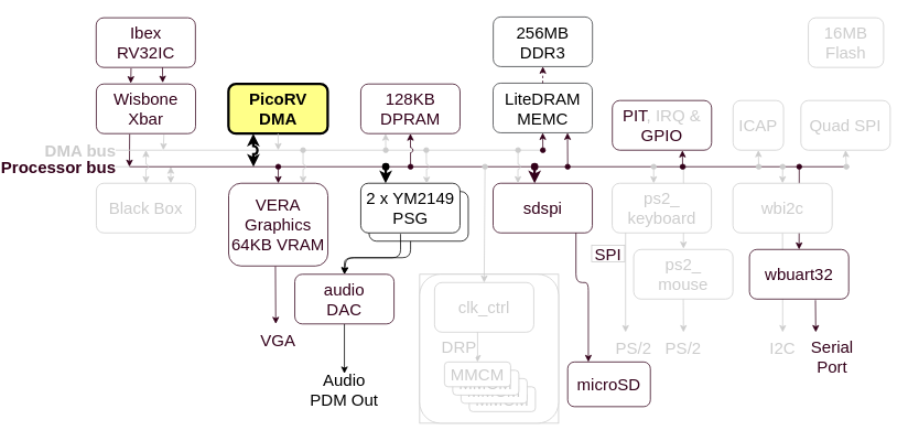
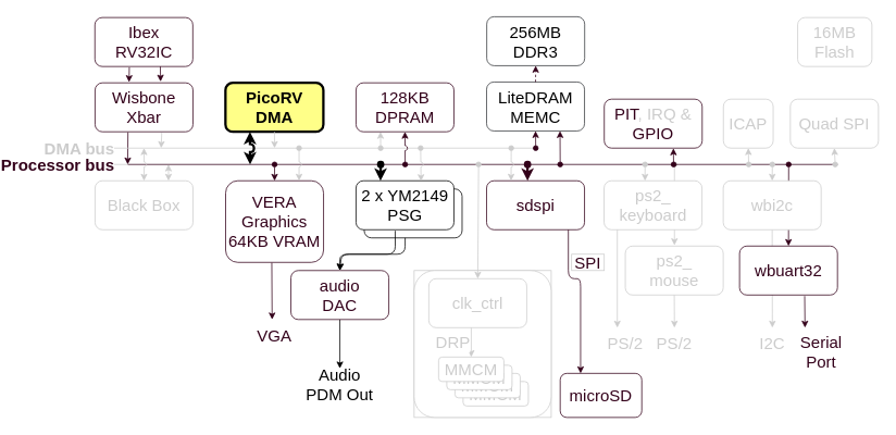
  <mxCell id="0" />
  <mxCell id="1" parent="0" />
  <mxCell id="2" value="" style="endArrow=classic;html=1;strokeWidth=1;startArrow=oval;startFill=1;fontSize=20;strokeColor=#CCCCCC;fontColor=#CCCCCC;" parent="1" edge="1"><mxGeometry width="50" height="50" relative="1" as="geometry"><mxPoint x="760" y="201" as="sourcePoint" /><mxPoint x="760" y="300" as="targetPoint" /></mxGeometry></mxCell>
  <mxCell id="3" value="ps2_&lt;br&gt;mouse" style="rounded=1;whiteSpace=wrap;html=1;fontSize=20;strokeColor=#CCCCCC;fontColor=#CCCCCC;" parent="1" vertex="1"><mxGeometry x="699.8" y="301" width="120" height="60" as="geometry" /></mxCell>
  <mxCell id="4" value="YM2149" style="rounded=1;whiteSpace=wrap;html=1;fontSize=20;strokeColor=#000000;fontColor=#CCCCCC;strokeWidth=1;fillColor=default;" parent="1" vertex="1"><mxGeometry x="379.8" y="231" width="120" height="60" as="geometry" /></mxCell>
  <mxCell id="5" value="Ibex&lt;br style=&quot;font-size: 20px;&quot;&gt;RV32IC&lt;br style=&quot;font-size: 20px;&quot;&gt;" style="rounded=1;whiteSpace=wrap;html=1;fontSize=20;strokeColor=#33001A;fontColor=#33001A;" parent="1" vertex="1"><mxGeometry x="49.8" y="21" width="120" height="60" as="geometry" /></mxCell>
  <mxCell id="6" value="PicoRV&lt;br&gt;DMA" style="rounded=1;whiteSpace=wrap;html=1;fontSize=20;strokeColor=#000000;fontColor=default;strokeWidth=3;fillColor=#FFFF88;fontStyle=1" parent="1" vertex="1"><mxGeometry x="209.8" y="101" width="120" height="60" as="geometry" /></mxCell>
  <mxCell id="7" value="128KB&lt;br style=&quot;font-size: 20px&quot;&gt;DPRAM&lt;br style=&quot;font-size: 20px&quot;&gt;" style="rounded=1;whiteSpace=wrap;html=1;fontSize=20;strokeColor=#33001A;fontColor=#33001A;" parent="1" vertex="1"><mxGeometry x="369.8" y="101" width="120" height="60" as="geometry" /></mxCell>
  <mxCell id="8" value="&lt;font color=&quot;#33001a&quot;&gt;PIT&lt;/font&gt;, IRQ &amp;amp; &lt;font color=&quot;#33001a&quot;&gt;GPIO&lt;/font&gt;" style="rounded=1;whiteSpace=wrap;html=1;fontSize=20;strokeColor=#33001A;fontColor=#CCCCCC;" parent="1" vertex="1"><mxGeometry x="674" y="121" width="120" height="60" as="geometry" /></mxCell>
  <mxCell id="9" value="VERA Graphics&lt;br&gt;64KB VRAM&lt;br&gt;" style="rounded=1;whiteSpace=wrap;html=1;fontSize=20;strokeColor=#33001A;fontColor=#33001A;strokeWidth=1;fillColor=#FFFFFF;" parent="1" vertex="1"><mxGeometry x="210" y="221" width="120" height="100" as="geometry" /></mxCell>
  <mxCell id="10" value="2 x YM2149 PSG" style="rounded=1;whiteSpace=wrap;html=1;fontSize=20;strokeColor=#000000;fontColor=#000000;fillColor=default;strokeWidth=1;" parent="1" vertex="1"><mxGeometry x="369.8" y="221" width="120" height="60" as="geometry" /></mxCell>
  <mxCell id="11" value="sdspi" style="rounded=1;whiteSpace=wrap;html=1;fontSize=20;strokeColor=#33001A;fontColor=#33001A;fillColor=#FFFFFF;strokeWidth=1;" parent="1" vertex="1"><mxGeometry x="529.8" y="221" width="120" height="60" as="geometry" /></mxCell>
  <mxCell id="12" value="ps2_&lt;br&gt;keyboard" style="rounded=1;whiteSpace=wrap;html=1;fontSize=20;strokeColor=#CCCCCC;fontColor=#CCCCCC;" parent="1" vertex="1"><mxGeometry x="673.8" y="221" width="120" height="60" as="geometry" /></mxCell>
  <mxCell id="13" value="" style="endArrow=none;html=1;fontSize=20;strokeColor=#CCCCCC;fontColor=#CCCCCC;" parent="1" edge="1"><mxGeometry width="50" height="50" relative="1" as="geometry"><mxPoint x="130" y="181" as="sourcePoint" /><mxPoint x="590" y="181" as="targetPoint" /></mxGeometry></mxCell>
  <mxCell id="14" value="" style="endArrow=none;html=1;fontSize=20;strokeColor=#33001A;fontColor=#CCCCCC;" parent="1" edge="1"><mxGeometry width="50" height="50" relative="1" as="geometry"><mxPoint x="90" y="201" as="sourcePoint" /><mxPoint x="960" y="201" as="targetPoint" /></mxGeometry></mxCell>
  <mxCell id="15" value="" style="endArrow=classic;html=1;jumpStyle=arc;rounded=1;strokeWidth=3;startArrow=classic;startFill=1;endFill=1;entryX=0.25;entryY=1;fontSize=20;strokeColor=#000000;fontColor=#CCCCCC;" parent="1" target="6" edge="1"><mxGeometry width="50" height="50" relative="1" as="geometry"><mxPoint x="240" y="201" as="sourcePoint" /><mxPoint x="253" y="163" as="targetPoint" /></mxGeometry></mxCell>
  <mxCell id="16" value="" style="endArrow=classic;html=1;strokeWidth=1;entryX=0.5;entryY=0;startArrow=oval;startFill=1;fontSize=20;strokeColor=#33001A;fontColor=#CCCCCC;" parent="1" target="9" edge="1"><mxGeometry width="50" height="50" relative="1" as="geometry"><mxPoint x="270" y="201" as="sourcePoint" /><mxPoint x="160" y="231" as="targetPoint" /></mxGeometry></mxCell>
  <mxCell id="17" value="" style="endArrow=classic;html=1;strokeWidth=1;entryX=0.25;entryY=1;startArrow=oval;startFill=1;fontSize=20;strokeColor=#CCCCCC;fontColor=#CCCCCC;" parent="1" target="7" edge="1"><mxGeometry width="50" height="50" relative="1" as="geometry"><mxPoint x="400" y="181" as="sourcePoint" /><mxPoint x="400" y="171" as="targetPoint" /></mxGeometry></mxCell>
  <mxCell id="18" value="" style="endArrow=classic;html=1;strokeWidth=1;entryX=0.5;entryY=1;startArrow=oval;startFill=1;jumpStyle=arc;fontSize=20;strokeColor=#33001A;fontColor=#CCCCCC;" parent="1" target="7" edge="1"><mxGeometry width="50" height="50" relative="1" as="geometry"><mxPoint x="430" y="201" as="sourcePoint" /><mxPoint x="470" y="171" as="targetPoint" /></mxGeometry></mxCell>
  <mxCell id="19" value="" style="endArrow=classic;html=1;strokeWidth=3;entryX=0.25;entryY=0;startArrow=oval;startFill=1;fontSize=20;strokeColor=#000000;fontColor=#CCCCCC;" parent="1" target="10" edge="1"><mxGeometry width="50" height="50" relative="1" as="geometry"><mxPoint x="400" y="201" as="sourcePoint" /><mxPoint x="390" y="211" as="targetPoint" /></mxGeometry></mxCell>
  <mxCell id="20" value="" style="endArrow=classic;html=1;strokeWidth=1;entryX=0.5;entryY=1;startArrow=oval;startFill=1;fontSize=20;entryDx=0;entryDy=0;strokeColor=#33001A;fontColor=#CCCCCC;" parent="1" target="74" edge="1"><mxGeometry width="50" height="50" relative="1" as="geometry"><mxPoint x="590" y="181" as="sourcePoint" /><mxPoint x="590" y="161" as="targetPoint" /></mxGeometry></mxCell>
  <mxCell id="21" value="" style="endArrow=classic;html=1;strokeWidth=3;entryX=0.418;entryY=0;entryPerimeter=0;startArrow=oval;startFill=1;fontSize=20;strokeColor=#33001A;fontColor=#CCCCCC;" parent="1" target="11" edge="1"><mxGeometry width="50" height="50" relative="1" as="geometry"><mxPoint x="580" y="201" as="sourcePoint" /><mxPoint x="560" y="211" as="targetPoint" /></mxGeometry></mxCell>
  <mxCell id="22" value="" style="endArrow=classic;html=1;strokeWidth=1;entryX=0.418;entryY=0;entryPerimeter=0;startArrow=oval;startFill=1;fontSize=20;strokeColor=#CCCCCC;fontColor=#CCCCCC;" parent="1" target="12" edge="1"><mxGeometry width="50" height="50" relative="1" as="geometry"><mxPoint x="724" y="201" as="sourcePoint" /><mxPoint x="774" y="181" as="targetPoint" /></mxGeometry></mxCell>
  <mxCell id="23" value="" style="endArrow=classic;html=1;strokeWidth=1;entryX=0.5;entryY=0;startArrow=oval;startFill=1;fontSize=20;strokeColor=#CCCCCC;fontColor=#CCCCCC;" parent="1" target="67" edge="1"><mxGeometry width="50" height="50" relative="1" as="geometry"><mxPoint x="880" y="201" as="sourcePoint" /><mxPoint x="1063" y="101" as="targetPoint" /></mxGeometry></mxCell>
  <mxCell id="24" value="" style="endArrow=classic;html=1;strokeWidth=1;entryX=0.706;entryY=1.004;entryPerimeter=0;startArrow=oval;startFill=1;fontSize=20;strokeColor=#33001A;fontColor=#CCCCCC;" parent="1" target="8" edge="1"><mxGeometry width="50" height="50" relative="1" as="geometry"><mxPoint x="759" y="201" as="sourcePoint" /><mxPoint x="824" y="171" as="targetPoint" /></mxGeometry></mxCell>
  <mxCell id="25" value="" style="endArrow=classic;html=1;strokeWidth=1;entryX=0.664;entryY=0.01;entryPerimeter=0;startArrow=oval;startFill=1;jumpStyle=arc;fontSize=20;strokeColor=#CCCCCC;fontColor=#CCCCCC;" parent="1" target="10" edge="1"><mxGeometry width="50" height="50" relative="1" as="geometry"><mxPoint x="449" y="181" as="sourcePoint" /><mxPoint x="500" y="171" as="targetPoint" /></mxGeometry></mxCell>
  <mxCell id="26" value="" style="endArrow=classic;html=1;strokeWidth=1;entryX=0.25;entryY=0;startArrow=oval;startFill=1;jumpStyle=arc;fontSize=20;strokeColor=#CCCCCC;fontColor=#CCCCCC;" parent="1" target="11" edge="1"><mxGeometry width="50" height="50" relative="1" as="geometry"><mxPoint x="560" y="181" as="sourcePoint" /><mxPoint x="560" y="171" as="targetPoint" /></mxGeometry></mxCell>
  <mxCell id="27" value="" style="endArrow=classic;html=1;strokeWidth=1;entryX=0.75;entryY=0;startArrow=oval;startFill=1;jumpStyle=arc;fontSize=20;strokeColor=#CCCCCC;fontColor=#CCCCCC;" parent="1" target="9" edge="1"><mxGeometry width="50" height="50" relative="1" as="geometry"><mxPoint x="300" y="181" as="sourcePoint" /><mxPoint x="350" y="171" as="targetPoint" /></mxGeometry></mxCell>
  <mxCell id="28" value="" style="endArrow=none;html=1;strokeWidth=1;entryX=0.681;entryY=1.019;entryPerimeter=0;startArrow=classic;startFill=1;fontSize=20;strokeColor=#CCCCCC;fontColor=#CCCCCC;" parent="1" target="32" edge="1"><mxGeometry width="50" height="50" relative="1" as="geometry"><mxPoint x="131" y="181" as="sourcePoint" /><mxPoint x="131.714" y="162.286" as="targetPoint" /></mxGeometry></mxCell>
  <mxCell id="29" value="" style="endArrow=none;html=1;strokeWidth=1;entryX=0.336;entryY=1.008;entryPerimeter=0;startArrow=classic;startFill=1;fontSize=20;strokeColor=#33001A;fontColor=#CCCCCC;" parent="1" target="32" edge="1"><mxGeometry width="50" height="50" relative="1" as="geometry"><mxPoint x="90" y="201" as="sourcePoint" /><mxPoint x="89" y="162" as="targetPoint" /></mxGeometry></mxCell>
  <mxCell id="30" value="" style="endArrow=classic;html=1;strokeWidth=1;exitX=0.5;exitY=1;fontSize=20;strokeColor=#CCCCCC;fontColor=#CCCCCC;" parent="1" source="6" edge="1"><mxGeometry width="50" height="50" relative="1" as="geometry"><mxPoint x="240" y="81" as="sourcePoint" /><mxPoint x="270" y="181" as="targetPoint" /></mxGeometry></mxCell>
  <mxCell id="31" value="" style="endArrow=classic;html=1;strokeWidth=1;startArrow=oval;startFill=1;fontSize=20;entryX=0.75;entryY=1;entryDx=0;entryDy=0;strokeColor=#33001A;fontColor=#CCCCCC;" parent="1" target="74" edge="1"><mxGeometry width="50" height="50" relative="1" as="geometry"><mxPoint x="620" y="201" as="sourcePoint" /><mxPoint x="620" y="81" as="targetPoint" /></mxGeometry></mxCell>
  <mxCell id="32" value="Wisbone Xbar" style="rounded=1;whiteSpace=wrap;html=1;fontSize=20;strokeColor=#33001A;fontColor=#33001A;" parent="1" vertex="1"><mxGeometry x="50" y="101" width="120" height="60" as="geometry" /></mxCell>
  <mxCell id="33" value="" style="endArrow=classic;html=1;strokeWidth=1;entryX=0.347;entryY=-0.014;entryPerimeter=0;fontSize=20;strokeColor=#33001A;fontColor=#CCCCCC;" parent="1" target="32" edge="1"><mxGeometry width="50" height="50" relative="1" as="geometry"><mxPoint x="92" y="82" as="sourcePoint" /><mxPoint x="-30" y="101" as="targetPoint" /></mxGeometry></mxCell>
  <mxCell id="34" value="" style="endArrow=classic;html=1;strokeWidth=1;entryX=0.669;entryY=-0.025;entryPerimeter=0;fontSize=20;strokeColor=#33001A;fontColor=#CCCCCC;" parent="1" target="32" edge="1"><mxGeometry width="50" height="50" relative="1" as="geometry"><mxPoint x="130" y="81" as="sourcePoint" /><mxPoint x="101.333" y="109.833" as="targetPoint" /></mxGeometry></mxCell>
  <mxCell id="35" value="&lt;b style=&quot;font-size: 20px;&quot;&gt;DMA bus&lt;/b&gt;" style="endArrow=none;html=1;strokeWidth=1;align=right;fontSize=20;strokeColor=#CCCCCC;fontColor=#CCCCCC;" parent="1" edge="1"><mxGeometry width="50" height="50" relative="1" as="geometry"><mxPoint x="20" y="181" as="sourcePoint" /><mxPoint x="130" y="181" as="targetPoint" /></mxGeometry></mxCell>
  <mxCell id="36" value="&lt;b style=&quot;font-size: 20px;&quot;&gt;&lt;font color=&quot;#33001a&quot;&gt;Processor bus&lt;/font&gt;&lt;/b&gt;" style="endArrow=none;html=1;strokeWidth=1;align=right;fontSize=20;strokeColor=#CCCCCC;fontColor=#CCCCCC;" parent="1" edge="1"><mxGeometry width="50" height="50" relative="1" as="geometry"><mxPoint x="60" y="201" as="sourcePoint" /><mxPoint x="90" y="201" as="targetPoint" /></mxGeometry></mxCell>
  <mxCell id="37" value="Black Box" style="rounded=1;whiteSpace=wrap;html=1;fontSize=20;strokeColor=#CCCCCC;fontColor=#CCCCCC;" parent="1" vertex="1"><mxGeometry x="50" y="221" width="120" height="60" as="geometry" /></mxCell>
  <mxCell id="38" value="" style="endArrow=classic;html=1;strokeWidth=1;align=right;entryX=0.5;entryY=0;startArrow=classic;startFill=1;jumpStyle=arc;fontSize=20;strokeColor=#CCCCCC;fontColor=#CCCCCC;" parent="1" target="37" edge="1"><mxGeometry width="50" height="50" relative="1" as="geometry"><mxPoint x="110" y="181" as="sourcePoint" /><mxPoint x="150" y="321" as="targetPoint" /></mxGeometry></mxCell>
  <mxCell id="39" value="" style="endArrow=classic;html=1;strokeWidth=1;align=right;exitX=0.75;exitY=0;startArrow=classic;startFill=1;fontSize=20;strokeColor=#CCCCCC;fontColor=#CCCCCC;" parent="1" source="37" edge="1"><mxGeometry width="50" height="50" relative="1" as="geometry"><mxPoint x="170" y="371" as="sourcePoint" /><mxPoint x="140" y="201" as="targetPoint" /></mxGeometry></mxCell>
  <mxCell id="40" value="" style="group;strokeColor=#CCCCCC;fontColor=#CCCCCC;" parent="1" vertex="1" connectable="0"><mxGeometry x="441" y="331" width="168" height="180" as="geometry" /></mxCell>
  <mxCell id="41" value="" style="rounded=1;whiteSpace=wrap;html=1;fontSize=20;align=center;strokeColor=#CCCCCC;fontColor=#CCCCCC;" parent="40" vertex="1"><mxGeometry width="168" height="180" as="geometry" /></mxCell>
  <mxCell id="42" value="MMCM" style="rounded=1;whiteSpace=wrap;html=1;fontSize=20;align=center;strokeColor=#CCCCCC;fontColor=#CCCCCC;" parent="40" vertex="1"><mxGeometry x="60" y="136" width="80" height="30" as="geometry" /></mxCell>
  <mxCell id="43" value="clk_ctrl" style="rounded=1;whiteSpace=wrap;html=1;fontSize=20;align=center;strokeColor=#CCCCCC;fontColor=#CCCCCC;" parent="40" vertex="1"><mxGeometry x="18" y="10" width="120" height="60" as="geometry" /></mxCell>
  <mxCell id="44" value="MMCM" style="rounded=1;whiteSpace=wrap;html=1;fontSize=20;align=center;strokeColor=#CCCCCC;fontColor=#CCCCCC;" parent="40" vertex="1"><mxGeometry x="50" y="126" width="80" height="30" as="geometry" /></mxCell>
  <mxCell id="45" value="MMCM" style="rounded=1;whiteSpace=wrap;html=1;fontSize=20;align=center;strokeColor=#CCCCCC;fontColor=#CCCCCC;" parent="40" vertex="1"><mxGeometry x="40" y="116" width="80" height="30" as="geometry" /></mxCell>
  <mxCell id="46" value="MMCM" style="rounded=1;whiteSpace=wrap;html=1;fontSize=20;align=center;strokeColor=#CCCCCC;fontColor=#CCCCCC;" parent="40" vertex="1"><mxGeometry x="30" y="106" width="80" height="30" as="geometry" /></mxCell>
  <mxCell id="47" value="DRP" style="endArrow=classic;html=1;strokeWidth=1;fontSize=20;align=right;entryX=0.5;entryY=0;strokeColor=#CCCCCC;fontColor=#CCCCCC;" parent="40" target="46" edge="1"><mxGeometry width="50" height="50" relative="1" as="geometry"><mxPoint x="70" y="70" as="sourcePoint" /><mxPoint x="78" y="95" as="targetPoint" /></mxGeometry></mxCell>
  <mxCell id="48" value="" style="endArrow=classic;html=1;strokeWidth=1;fontSize=20;align=right;startArrow=oval;startFill=1;entryX=0.5;entryY=0;strokeColor=#CCCCCC;fontColor=#CCCCCC;" parent="1" target="43" edge="1"><mxGeometry width="50" height="50" relative="1" as="geometry"><mxPoint x="520" y="201" as="sourcePoint" /><mxPoint x="514" y="344" as="targetPoint" /></mxGeometry></mxCell>
  <mxCell id="49" value="" style="endArrow=classic;html=1;strokeWidth=1;fontSize=20;align=right;exitX=0.25;exitY=1;strokeColor=#33001A;fontColor=#CCCCCC;" parent="1" edge="1"><mxGeometry width="50" height="50" relative="1" as="geometry"><mxPoint x="266.571" y="321.429" as="sourcePoint" /><mxPoint x="267" y="391" as="targetPoint" /></mxGeometry></mxCell>
  <mxCell id="50" value="VGA" style="text;html=1;strokeColor=none;fillColor=none;align=center;verticalAlign=middle;whiteSpace=wrap;rounded=0;fontSize=20;fontColor=#33001A;" parent="1" vertex="1"><mxGeometry x="250" y="401" width="40" height="20" as="geometry" /></mxCell>
  <mxCell id="51" value="" style="endArrow=classic;html=1;strokeWidth=1;fontSize=20;align=right;exitX=0.4;exitY=1.021;entryX=0.5;entryY=0;exitPerimeter=0;strokeColor=#000000;fontColor=#CCCCCC;entryDx=0;entryDy=0;" parent="1" source="10" target="77" edge="1"><mxGeometry width="50" height="50" relative="1" as="geometry"><mxPoint x="370" y="391" as="sourcePoint" /><mxPoint x="420" y="341" as="targetPoint" /><Array as="points"><mxPoint x="418" y="311" /><mxPoint x="350" y="311" /></Array></mxGeometry></mxCell>
  <mxCell id="52" value="" style="endArrow=classic;html=1;strokeWidth=1;fontSize=20;align=right;entryX=0.5;entryY=0;strokeColor=#000000;fontColor=#CCCCCC;entryDx=0;entryDy=0;" parent="1" target="77" edge="1"><mxGeometry width="50" height="50" relative="1" as="geometry"><mxPoint x="430" y="291" as="sourcePoint" /><mxPoint x="370" y="391" as="targetPoint" /><Array as="points"><mxPoint x="430" y="311" /><mxPoint x="352" y="311" /></Array></mxGeometry></mxCell>
  <mxCell id="53" value="" style="endArrow=classic;html=1;strokeWidth=1;fontSize=20;align=right;exitX=0.5;exitY=1;strokeColor=#000000;fontColor=#CCCCCC;exitDx=0;exitDy=0;" parent="1" source="77" edge="1"><mxGeometry width="50" height="50" relative="1" as="geometry"><mxPoint x="350" y="401" as="sourcePoint" /><mxPoint x="350" y="451" as="targetPoint" /></mxGeometry></mxCell>
  <mxCell id="54" value="Audio&lt;br&gt;PDM Out" style="text;html=1;strokeColor=none;fillColor=none;align=center;verticalAlign=middle;whiteSpace=wrap;rounded=0;fontSize=20;fontColor=#000000;" parent="1" vertex="1"><mxGeometry x="305" y="461" width="90" height="20" as="geometry" /></mxCell>
  <mxCell id="55" value="" style="endArrow=classic;html=1;strokeWidth=1;fontSize=20;align=right;entryX=0.25;entryY=0;strokeColor=#33001A;fontColor=#33001A;" parent="1" target="73" edge="1"><mxGeometry width="50" height="50" relative="1" as="geometry"><mxPoint x="630" y="281" as="sourcePoint" /><mxPoint x="630" y="421" as="targetPoint" /><Array as="points"><mxPoint x="630" y="341" /><mxPoint x="645" y="341" /></Array></mxGeometry></mxCell>
- <mxCell id="56" value="SPI" style="text;html=1;strokeColor=#CCCCCC;fillColor=none;align=center;verticalAlign=middle;whiteSpace=wrap;rounded=0;fontSize=20;fontColor=#33001A;" parent="1" vertex="1"><mxGeometry x="649" y="296" width="40" height="20" as="geometry" /></mxCell>
+ <mxCell id="56" value="SPI" style="text;html=1;strokeColor=#CCCCCC;fillColor=none;align=center;verticalAlign=middle;whiteSpace=wrap;rounded=0;fontSize=20;fontColor=#33001A;" parent="1" vertex="1"><mxGeometry x="634" y="311" width="40" height="20" as="geometry" /></mxCell>
  <mxCell id="57" value="" style="endArrow=classic;html=1;strokeWidth=1;fontSize=20;align=right;strokeColor=#CCCCCC;fontColor=#CCCCCC;" parent="1" edge="1"><mxGeometry width="50" height="50" relative="1" as="geometry"><mxPoint x="690" y="281" as="sourcePoint" /><mxPoint x="690" y="401" as="targetPoint" /></mxGeometry></mxCell>
  <mxCell id="58" value="PS/2" style="text;html=1;strokeColor=none;fillColor=none;align=center;verticalAlign=middle;whiteSpace=wrap;rounded=0;fontSize=20;fontColor=#CCCCCC;" parent="1" vertex="1"><mxGeometry x="680" y="410" width="40" height="20" as="geometry" /></mxCell>
  <mxCell id="59" value="" style="endArrow=classic;html=1;strokeWidth=1;fontSize=20;align=right;exitX=0.5;exitY=1;strokeColor=#CCCCCC;fontColor=#CCCCCC;" parent="1" source="3" edge="1"><mxGeometry width="50" height="50" relative="1" as="geometry"><mxPoint x="740" y="451" as="sourcePoint" /><mxPoint x="760" y="401" as="targetPoint" /></mxGeometry></mxCell>
  <mxCell id="60" value="PS/2" style="text;html=1;strokeColor=none;fillColor=none;align=center;verticalAlign=middle;whiteSpace=wrap;rounded=0;fontSize=20;fontColor=#CCCCCC;" parent="1" vertex="1"><mxGeometry x="740" y="410" width="40" height="20" as="geometry" /></mxCell>
  <mxCell id="61" value="" style="endArrow=classic;html=1;strokeWidth=1;fontSize=20;align=right;exitX=0.665;exitY=1.021;exitPerimeter=0;strokeColor=#33001A;fontColor=#CCCCCC;" parent="1" source="66" edge="1"><mxGeometry width="50" height="50" relative="1" as="geometry"><mxPoint x="908" y="371" as="sourcePoint" /><mxPoint x="920" y="401" as="targetPoint" /></mxGeometry></mxCell>
  <mxCell id="62" value="I2C" style="text;html=1;strokeColor=none;fillColor=none;align=center;verticalAlign=middle;whiteSpace=wrap;rounded=0;fontSize=20;fontColor=#CCCCCC;" parent="1" vertex="1"><mxGeometry x="860" y="410" width="40" height="20" as="geometry" /></mxCell>
  <mxCell id="63" value="" style="endArrow=oval;html=1;strokeWidth=1;fontSize=20;align=right;exitX=0.5;exitY=0;startArrow=classic;startFill=1;endFill=1;strokeColor=#33001A;fontColor=#CCCCCC;" parent="1" source="66" edge="1"><mxGeometry width="50" height="50" relative="1" as="geometry"><mxPoint x="920" y="1" as="sourcePoint" /><mxPoint x="900" y="201" as="targetPoint" /></mxGeometry></mxCell>
  <mxCell id="64" value="Serial Port" style="text;html=1;strokeColor=none;fillColor=none;align=center;verticalAlign=middle;whiteSpace=wrap;rounded=0;fontSize=20;fontColor=#33001A;" parent="1" vertex="1"><mxGeometry x="920" y="421" width="40" height="20" as="geometry" /></mxCell>
  <mxCell id="65" value="" style="endArrow=classic;html=1;strokeWidth=1;fontSize=20;align=right;exitX=0.5;exitY=1;strokeColor=#CCCCCC;fontColor=#CCCCCC;" parent="1" source="67" edge="1"><mxGeometry width="50" height="50" relative="1" as="geometry"><mxPoint x="879.571" y="281.429" as="sourcePoint" /><mxPoint x="880" y="401" as="targetPoint" /></mxGeometry></mxCell>
  <mxCell id="66" value="wbuart32" style="rounded=1;whiteSpace=wrap;html=1;fontSize=20;strokeColor=#33001A;fontColor=#33001A;" parent="1" vertex="1"><mxGeometry x="839.8" y="301" width="120" height="60" as="geometry" /></mxCell>
  <mxCell id="67" value="wbi2c" style="rounded=1;whiteSpace=wrap;html=1;fontSize=20;strokeColor=#CCCCCC;fontColor=#CCCCCC;" parent="1" vertex="1"><mxGeometry x="819.8" y="221" width="120" height="60" as="geometry" /></mxCell>
  <mxCell id="68" value="ICAP" style="rounded=1;whiteSpace=wrap;html=1;fontSize=20;align=center;strokeColor=#CCCCCC;fontColor=#CCCCCC;" parent="1" vertex="1"><mxGeometry x="820" y="121" width="61" height="60" as="geometry" /></mxCell>
  <mxCell id="69" value="" style="endArrow=classic;html=1;strokeWidth=1;fontSize=20;align=right;entryX=0.5;entryY=1;startArrow=oval;startFill=1;strokeColor=#CCCCCC;fontColor=#CCCCCC;" parent="1" target="68" edge="1"><mxGeometry width="50" height="50" relative="1" as="geometry"><mxPoint x="851" y="201" as="sourcePoint" /><mxPoint x="1010" y="141" as="targetPoint" /></mxGeometry></mxCell>
  <mxCell id="70" value="Quad SPI" style="rounded=1;whiteSpace=wrap;html=1;fontSize=20;align=center;strokeColor=#CCCCCC;fontColor=#CCCCCC;" parent="1" vertex="1"><mxGeometry x="902" y="121" width="108" height="60" as="geometry" /></mxCell>
  <mxCell id="71" value="16MB Flash" style="rounded=1;whiteSpace=wrap;html=1;fontSize=20;align=center;strokeColor=#CCCCCC;fontColor=#CCCCCC;" parent="1" vertex="1"><mxGeometry x="911" y="21" width="91" height="60" as="geometry" /></mxCell>
  <mxCell id="72" value="" style="endArrow=classic;html=1;strokeWidth=1;fontSize=20;align=right;entryX=0.5;entryY=1;startArrow=oval;startFill=1;strokeColor=#CCCCCC;fontColor=#CCCCCC;" parent="1" target="70" edge="1"><mxGeometry width="50" height="50" relative="1" as="geometry"><mxPoint x="957" y="201" as="sourcePoint" /><mxPoint x="1040" y="181" as="targetPoint" /></mxGeometry></mxCell>
- <mxCell id="73" value="microSD" style="rounded=1;whiteSpace=wrap;html=1;fontSize=20;align=center;strokeColor=#33001A;fontColor=#33001A;fillColor=#FFFFFF;strokeWidth=1;" parent="1" vertex="1"><mxGeometry x="620" y="437" width="100" height="54" as="geometry" /></mxCell>
+ <mxCell id="73" value="microSD" style="rounded=1;whiteSpace=wrap;html=1;fontSize=20;align=center;strokeColor=#33001A;fontColor=#33001A;fillColor=#FFFFFF;strokeWidth=1;" parent="1" vertex="1"><mxGeometry x="620" y="457" width="100" height="54" as="geometry" /></mxCell>
  <mxCell id="74" value="LiteDRAM&lt;br style=&quot;font-size: 20px;&quot;&gt;MEMC" style="rounded=1;whiteSpace=wrap;html=1;fontSize=20;strokeColor=#36393d;fillColor=#FFFFff;strokeWidth=1;" parent="1" vertex="1"><mxGeometry x="529.8" y="100" width="120" height="60" as="geometry" /></mxCell>
  <mxCell id="75" value="256MB DDR3" style="rounded=1;whiteSpace=wrap;html=1;fontSize=20;strokeColor=#36393d;fillColor=#FFFFff;strokeWidth=1;" parent="1" vertex="1"><mxGeometry x="530" y="20" width="120" height="60" as="geometry" /></mxCell>
  <mxCell id="76" value="" style="endArrow=classic;html=1;strokeWidth=1;exitX=0.5;exitY=0;entryX=0.5;entryY=1;fontSize=20;strokeColor=#33001A;fontColor=#CCCCCC;dashed=1;" parent="1" source="74" target="75" edge="1"><mxGeometry width="50" height="50" relative="1" as="geometry"><mxPoint x="420" y="30" as="sourcePoint" /><mxPoint x="470" y="-20" as="targetPoint" /></mxGeometry></mxCell>
  <mxCell id="77" value="audio&lt;br&gt;DAC" style="rounded=1;whiteSpace=wrap;html=1;fontSize=20;strokeColor=#33001A;fontColor=#33001A;fillColor=default;strokeWidth=1;" parent="1" vertex="1"><mxGeometry x="290" y="331" width="120" height="60" as="geometry" /></mxCell>
